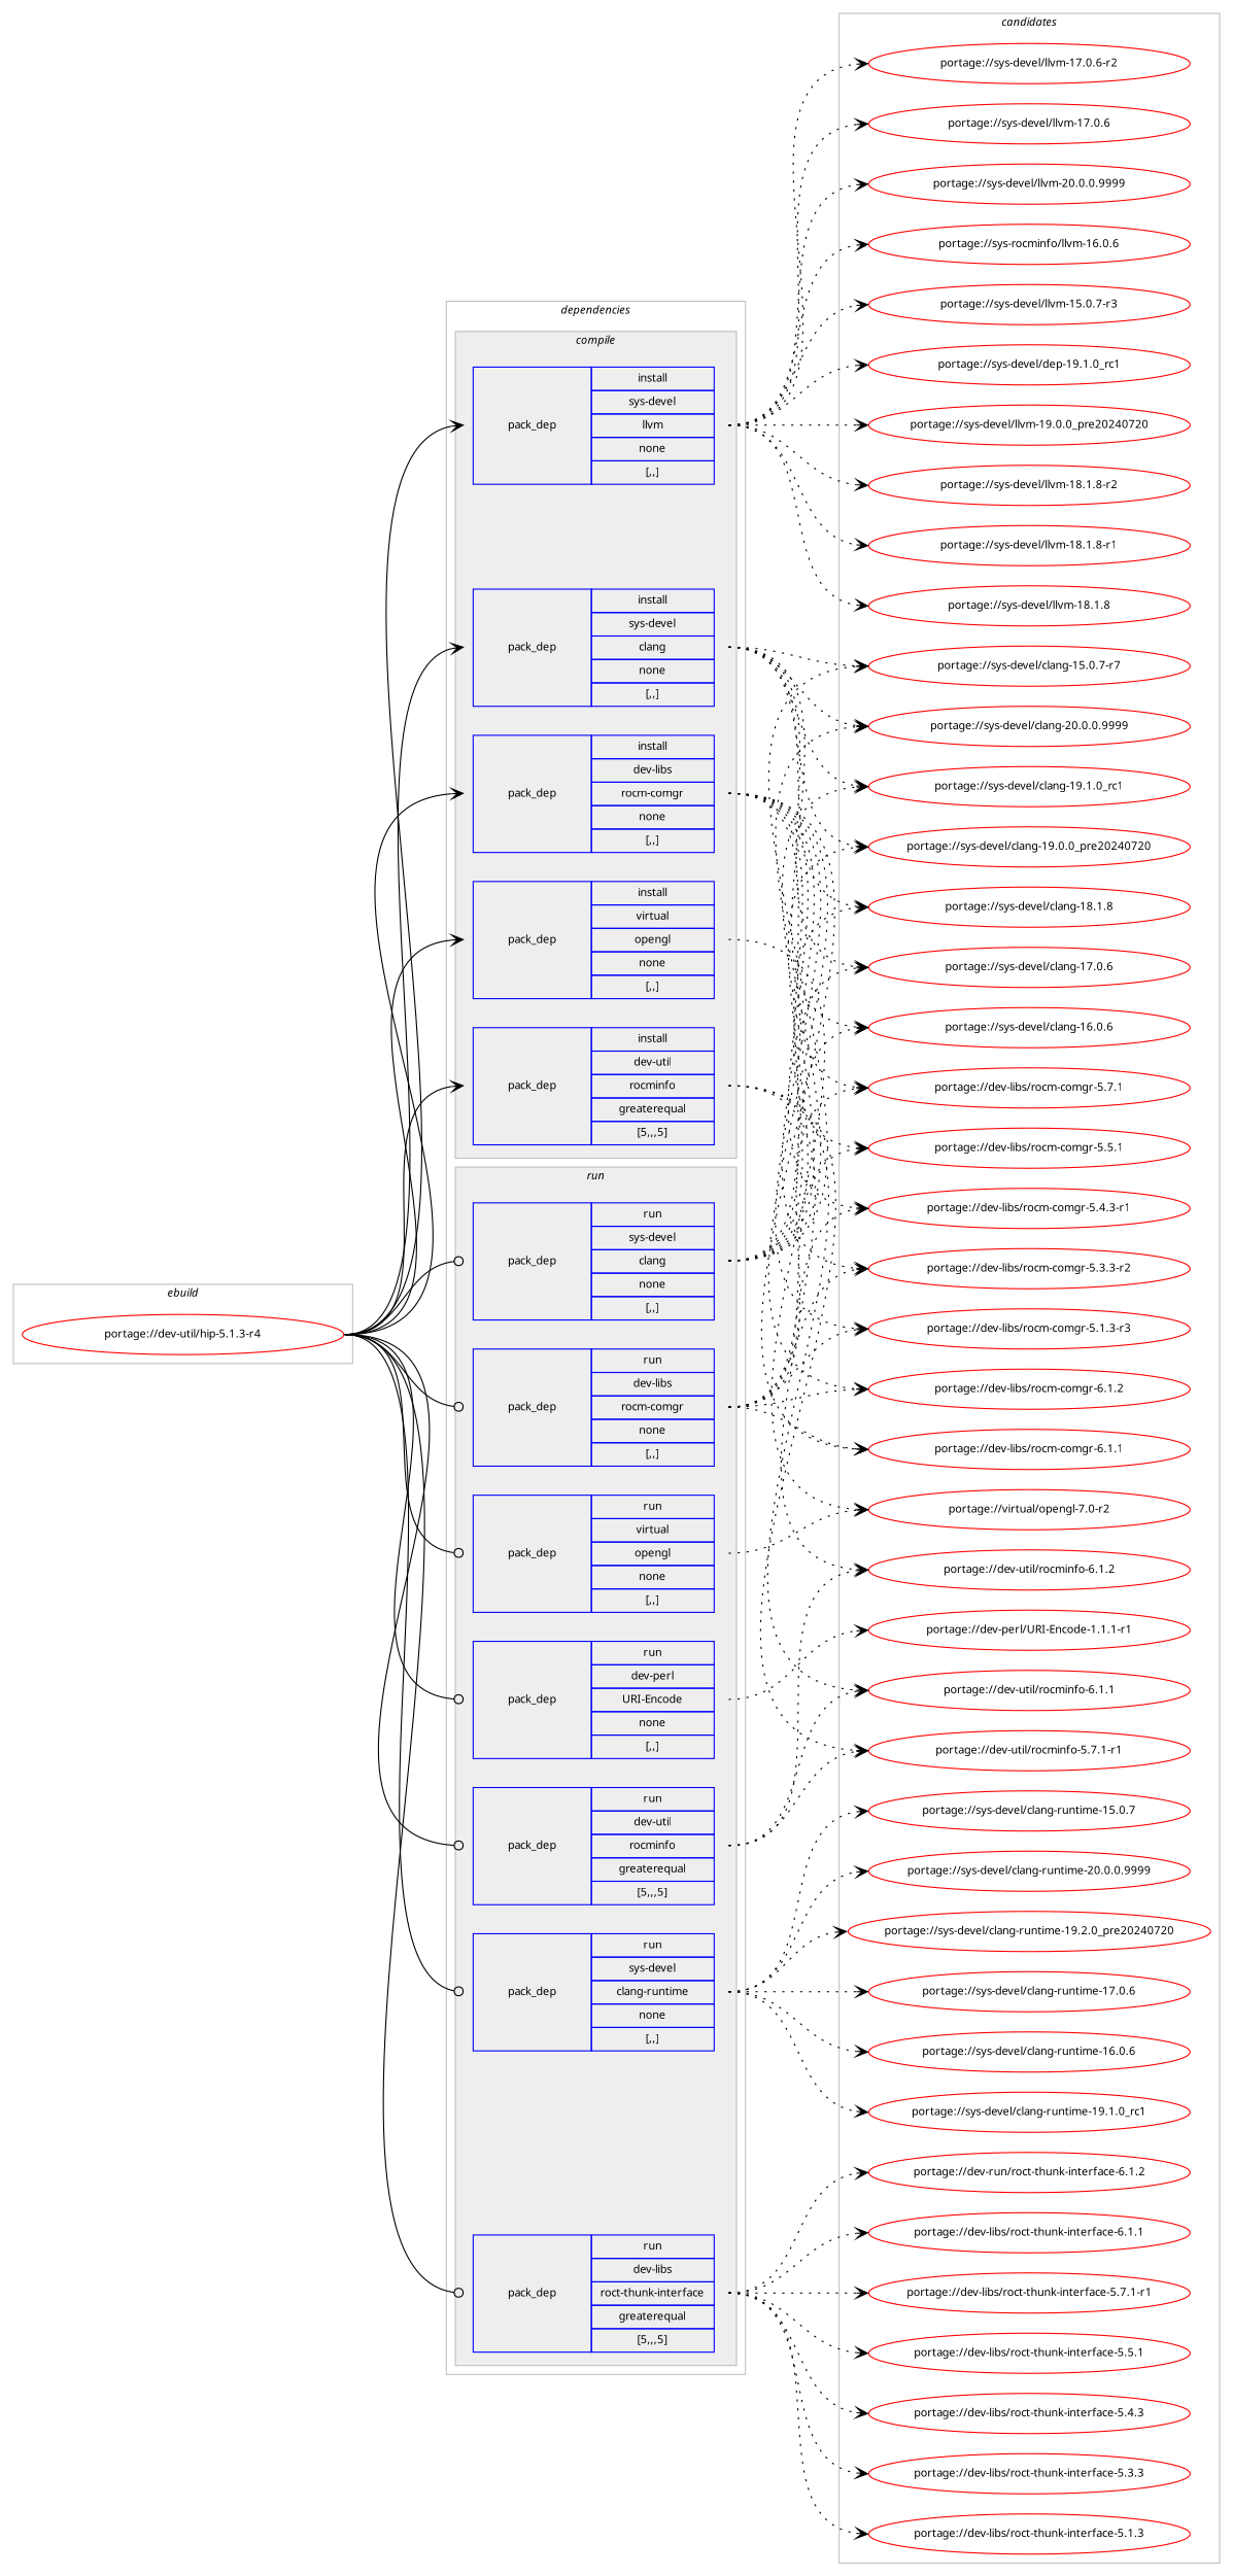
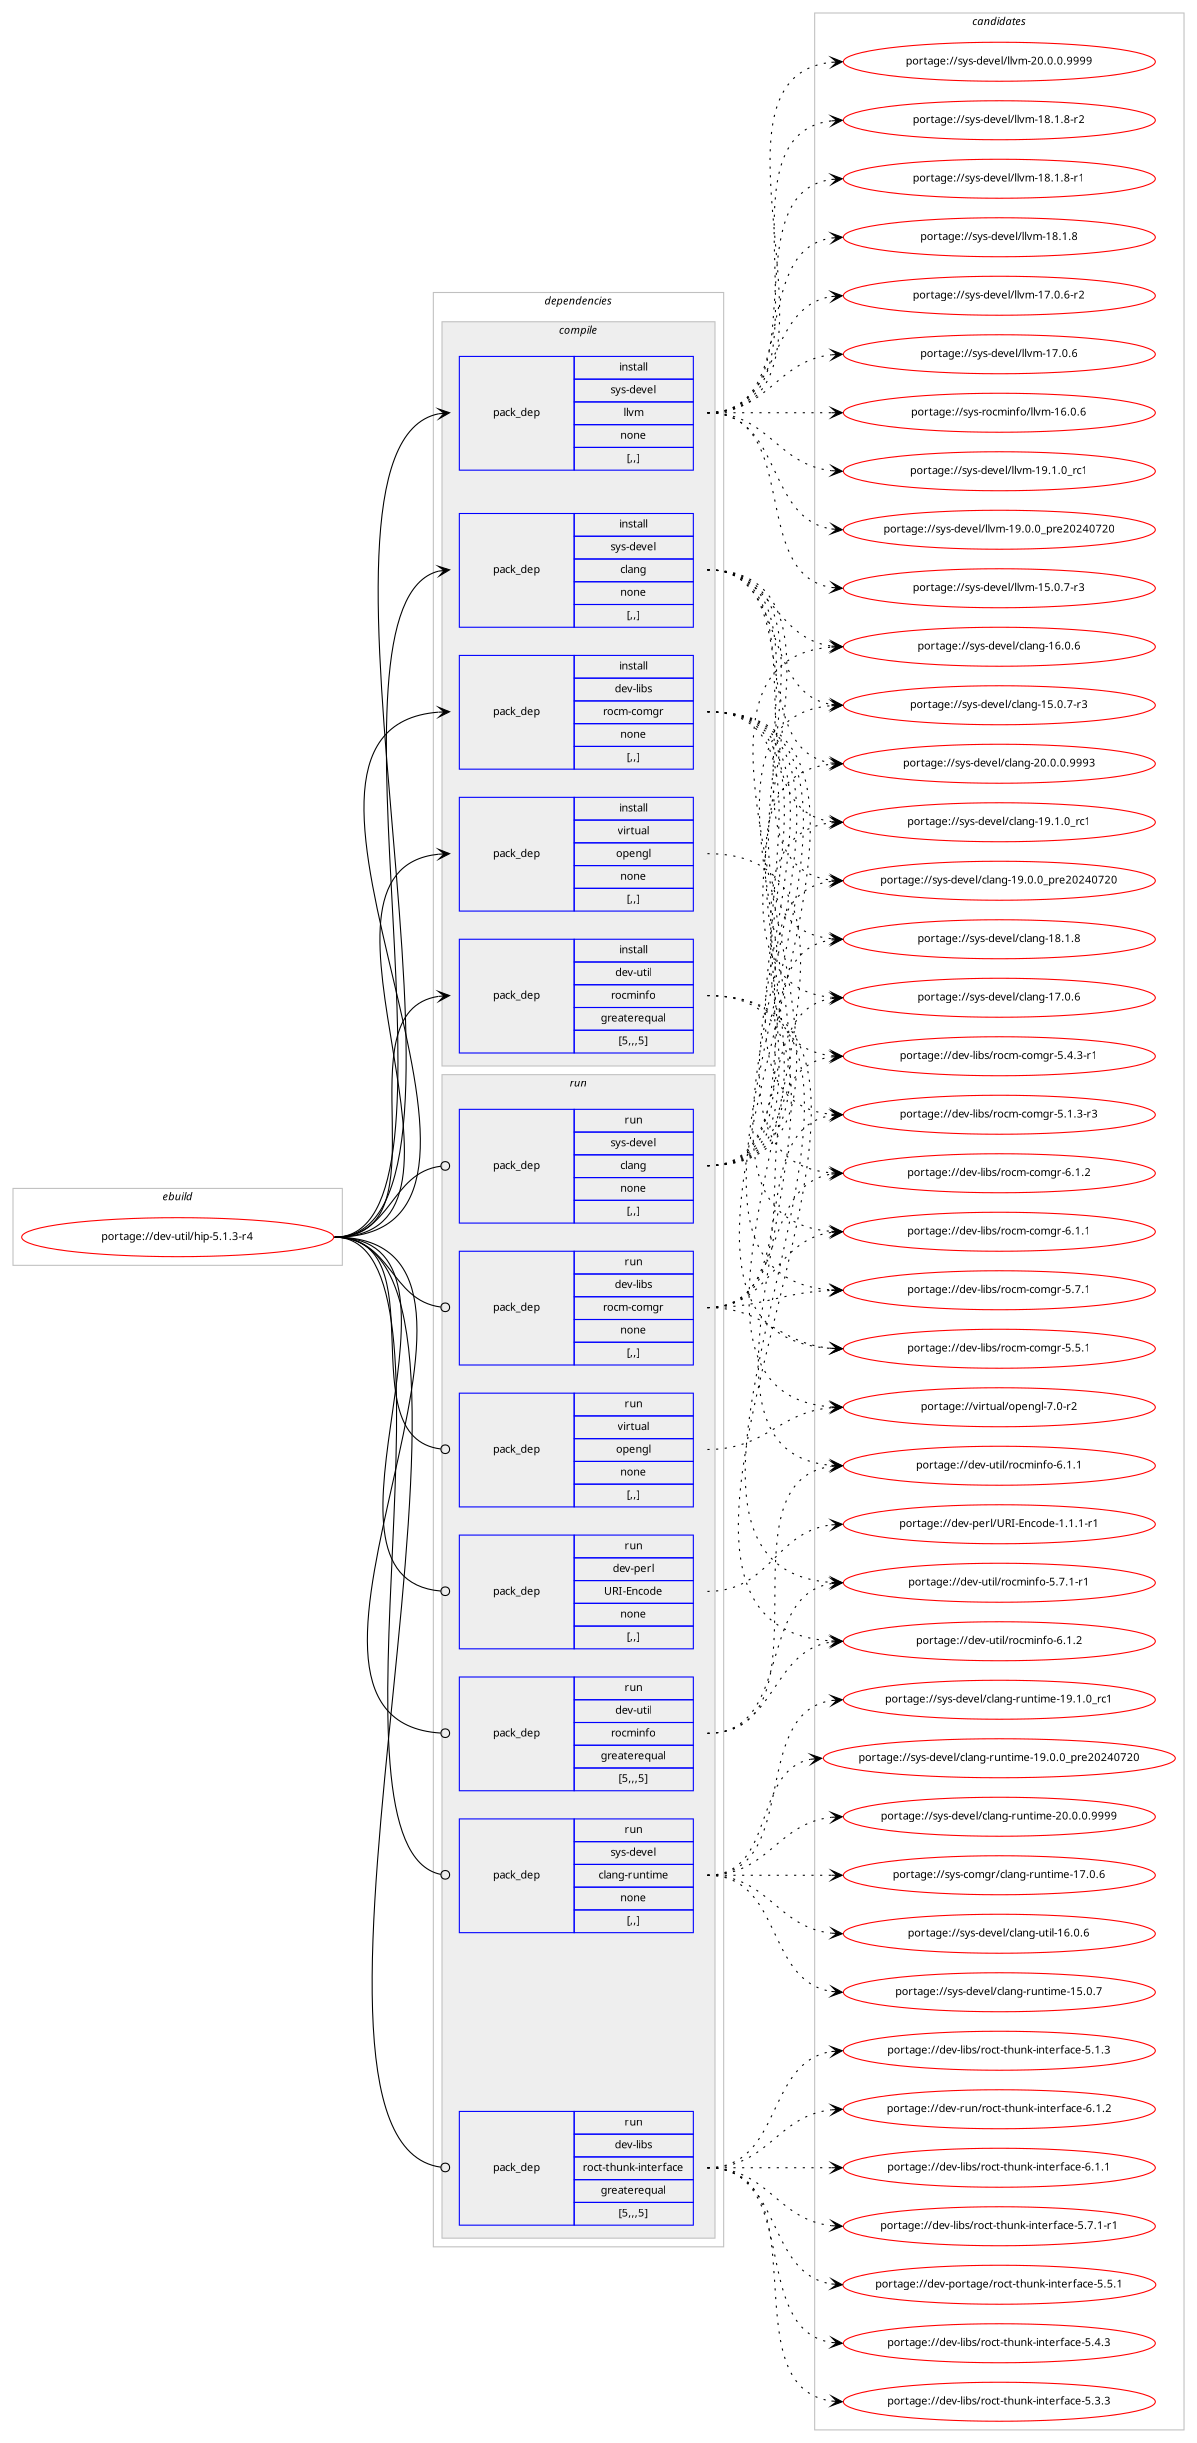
  digraph {
    compound=true
    concentrate=true
    fontname="Noto Sans"
    fontsize=10
    newrank=true
    rankdir=LR
    ranksep=1.5
    node [color=red fontname="Noto Sans" fontsize=10]
    edge [arrowhead=vee fontname="Noto Sans" headport=w style=dotted tailport=e weight=100]
    n1 [label="portage://dev-util/hip-5.1.3-r4" width=4]
    n2 [color=blue label=<<TABLE BORDER="0" CELLBORDER="1" CELLSPACING="0" CELLPADDING="4" WIDTH="220"><TR><TD ROWSPAN="6" CELLPADDING="30">pack_dep</TD></TR><TR><TD WIDTH="110">install</TD></TR><TR><TD>dev-libs</TD></TR><TR><TD>rocm-comgr</TD></TR><TR><TD>none</TD></TR><TR><TD>[,,]</TD></TR></TABLE>> shape=none]
    n3 [color=blue label=<<TABLE BORDER="0" CELLBORDER="1" CELLSPACING="0" CELLPADDING="4" WIDTH="220"><TR><TD ROWSPAN="6" CELLPADDING="30">pack_dep</TD></TR><TR><TD WIDTH="110">install</TD></TR><TR><TD>dev-util</TD></TR><TR><TD>rocminfo</TD></TR><TR><TD>greaterequal</TD></TR><TR><TD>[5,,,5]</TD></TR></TABLE>> shape=none]
    n4 [color=blue label=<<TABLE BORDER="0" CELLBORDER="1" CELLSPACING="0" CELLPADDING="4" WIDTH="220"><TR><TD ROWSPAN="6" CELLPADDING="30">pack_dep</TD></TR><TR><TD WIDTH="110">install</TD></TR><TR><TD>sys-devel</TD></TR><TR><TD>clang</TD></TR><TR><TD>none</TD></TR><TR><TD>[,,]</TD></TR></TABLE>> shape=none]
    n5 [color=blue label=<<TABLE BORDER="0" CELLBORDER="1" CELLSPACING="0" CELLPADDING="4" WIDTH="220"><TR><TD ROWSPAN="6" CELLPADDING="30">pack_dep</TD></TR><TR><TD WIDTH="110">install</TD></TR><TR><TD>virtual</TD></TR><TR><TD>opengl</TD></TR><TR><TD>none</TD></TR><TR><TD>[,,]</TD></TR></TABLE>> shape=none]
    n6 [color=blue label=<<TABLE BORDER="0" CELLBORDER="1" CELLSPACING="0" CELLPADDING="4" WIDTH="220"><TR><TD ROWSPAN="6" CELLPADDING="30">pack_dep</TD></TR><TR><TD WIDTH="110">install</TD></TR><TR><TD>sys-devel</TD></TR><TR><TD>llvm</TD></TR><TR><TD>none</TD></TR><TR><TD>[,,]</TD></TR></TABLE>> shape=none]
    n7 [color=blue label=<<TABLE BORDER="0" CELLBORDER="1" CELLSPACING="0" CELLPADDING="4" WIDTH="220"><TR><TD ROWSPAN="6" CELLPADDING="30">pack_dep</TD></TR><TR><TD WIDTH="110">run</TD></TR><TR><TD>dev-libs</TD></TR><TR><TD>rocm-comgr</TD></TR><TR><TD>none</TD></TR><TR><TD>[,,]</TD></TR></TABLE>> shape=none]
    n8 [color=blue label=<<TABLE BORDER="0" CELLBORDER="1" CELLSPACING="0" CELLPADDING="4" WIDTH="220"><TR><TD ROWSPAN="6" CELLPADDING="30">pack_dep</TD></TR><TR><TD WIDTH="110">run</TD></TR><TR><TD>dev-libs</TD></TR><TR><TD>roct-thunk-interface</TD></TR><TR><TD>greaterequal</TD></TR><TR><TD>[5,,,5]</TD></TR></TABLE>> shape=none]
    n9 [color=blue label=<<TABLE BORDER="0" CELLBORDER="1" CELLSPACING="0" CELLPADDING="4" WIDTH="220"><TR><TD ROWSPAN="6" CELLPADDING="30">pack_dep</TD></TR><TR><TD WIDTH="110">run</TD></TR><TR><TD>dev-perl</TD></TR><TR><TD>URI-Encode</TD></TR><TR><TD>none</TD></TR><TR><TD>[,,]</TD></TR></TABLE>> shape=none]
    n10 [color=blue label=<<TABLE BORDER="0" CELLBORDER="1" CELLSPACING="0" CELLPADDING="4" WIDTH="220"><TR><TD ROWSPAN="6" CELLPADDING="30">pack_dep</TD></TR><TR><TD WIDTH="110">run</TD></TR><TR><TD>dev-util</TD></TR><TR><TD>rocminfo</TD></TR><TR><TD>greaterequal</TD></TR><TR><TD>[5,,,5]</TD></TR></TABLE>> shape=none]
    n11 [color=blue label=<<TABLE BORDER="0" CELLBORDER="1" CELLSPACING="0" CELLPADDING="4" WIDTH="220"><TR><TD ROWSPAN="6" CELLPADDING="30">pack_dep</TD></TR><TR><TD WIDTH="110">run</TD></TR><TR><TD>sys-devel</TD></TR><TR><TD>clang</TD></TR><TR><TD>none</TD></TR><TR><TD>[,,]</TD></TR></TABLE>> shape=none]
    n12 [color=blue label=<<TABLE BORDER="0" CELLBORDER="1" CELLSPACING="0" CELLPADDING="4" WIDTH="220"><TR><TD ROWSPAN="6" CELLPADDING="30">pack_dep</TD></TR><TR><TD WIDTH="110">run</TD></TR><TR><TD>sys-devel</TD></TR><TR><TD>clang-runtime</TD></TR><TR><TD>none</TD></TR><TR><TD>[,,]</TD></TR></TABLE>> shape=none]
    n13 [color=blue label=<<TABLE BORDER="0" CELLBORDER="1" CELLSPACING="0" CELLPADDING="4" WIDTH="220"><TR><TD ROWSPAN="6" CELLPADDING="30">pack_dep</TD></TR><TR><TD WIDTH="110">run</TD></TR><TR><TD>virtual</TD></TR><TR><TD>opengl</TD></TR><TR><TD>none</TD></TR><TR><TD>[,,]</TD></TR></TABLE>> shape=none]
    n14 [label="portage://dev-libs/rocm-comgr-6.1.2" width=4]
    n15 [label="portage://dev-libs/rocm-comgr-6.1.1" width=4]
    n16 [label="portage://dev-libs/rocm-comgr-5.7.1" width=4]
    n17 [label="portage://dev-libs/rocm-comgr-5.5.1" width=4]
    n18 [label="portage://dev-libs/rocm-comgr-5.4.3-r1" width=4]
-   n19 [label="portage://dev-libs/rocm-comgr-5.3.3-r2" width=4]
    n20 [label="portage://dev-libs/rocm-comgr-5.1.3-r3" width=4]
    n21 [label="portage://dev-util/rocminfo-6.1.2" width=4]
    n22 [label="portage://dev-util/rocminfo-6.1.1" width=4]
    n23 [label="portage://dev-util/rocminfo-5.7.1-r1" width=4]
-   n24 [label="portage://sys-devel/clang-20.0.0.9999" width=4]
+   n24 [label="portage://sys-devel/clang-20.0.0.9993" width=4]
    n25 [label="portage://sys-devel/clang-19.1.0_rc1" width=4]
    n26 [label="portage://sys-devel/clang-19.0.0_pre20240720" width=4]
    n27 [label="portage://sys-devel/clang-18.1.8" width=4]
    n28 [label="portage://sys-devel/clang-17.0.6" width=4]
    n29 [label="portage://sys-devel/clang-16.0.6" width=4]
-   n30 [label="portage://sys-devel/clang-15.0.7-r7" width=4]
+   n30 [label="portage://sys-devel/clang-15.0.7-r3" width=4]
    n31 [label="portage://virtual/opengl-7.0-r2" width=4]
    n32 [label="portage://sys-devel/llvm-20.0.0.9999" width=4]
-   n33 [label="portage://sys-devel/dep-19.1.0_rc1" width=4]
+   n33 [label="portage://sys-devel/llvm-19.1.0_rc1" width=4]
    n34 [label="portage://sys-devel/llvm-19.0.0_pre20240720" width=4]
    n35 [label="portage://sys-devel/llvm-18.1.8-r2" width=4]
    n36 [label="portage://sys-devel/llvm-18.1.8-r1" width=4]
    n37 [label="portage://sys-devel/llvm-18.1.8" width=4]
    n38 [label="portage://sys-devel/llvm-17.0.6-r2" width=4]
    n39 [label="portage://sys-devel/llvm-17.0.6" width=4]
    n40 [label="portage://sys-rocminfo/llvm-16.0.6" width=4]
    n41 [label="portage://sys-devel/llvm-15.0.7-r3" width=4]
    n42 [label="portage://dev-run/roct-thunk-interface-6.1.2" width=4]
    n43 [label="portage://dev-libs/roct-thunk-interface-6.1.1" width=4]
    n44 [label="portage://dev-libs/roct-thunk-interface-5.7.1-r1" width=4]
-   n45 [label="portage://dev-libs/roct-thunk-interface-5.5.1" width=4]
+   n45 [label="portage://dev-portage/roct-thunk-interface-5.5.1" width=4]
    n46 [label="portage://dev-libs/roct-thunk-interface-5.4.3" width=4]
    n47 [label="portage://dev-libs/roct-thunk-interface-5.3.3" width=4]
    n48 [label="portage://dev-libs/roct-thunk-interface-5.1.3" width=4]
    n49 [label="portage://dev-perl/URI-Encode-1.1.1-r1" width=4]
    n50 [label="portage://sys-devel/clang-runtime-20.0.0.9999" width=4]
    n51 [label="portage://sys-devel/clang-runtime-19.1.0_rc1" width=4]
-   n52 [label="portage://sys-devel/clang-runtime-19.2.0_pre20240720" width=4]
-   n53 [label="portage://sys-devel/clang-runtime-17.0.6" width=4]
-   n54 [label="portage://sys-devel/clang-runtime-16.0.6" width=4]
+   n52 [label="portage://sys-devel/clang-runtime-19.0.0_pre20240720" width=4]
+   n53 [label="portage://sys-comgr/clang-runtime-17.0.6" width=4]
+   n54 [label="portage://sys-devel/clang-util-16.0.6" width=4]
    n55 [label="portage://sys-devel/clang-runtime-15.0.7" width=4]
    subgraph cluster_1 {
      color=gray
      label=<<i>ebuild</i>>
      n1
    }
    subgraph cluster_2 {
      color=gray
      label=<<i>dependencies</i>>
      subgraph cluster_3 {
        color=gray
        fillcolor="#eeeeee"
        label=<<i>compile</i>>
        style=filled
        subgraph sub_4 {
          color=gray
          fillcolor="#eeeeee"
          label=<<i>compile</i>>
          style=filled
          n2
        }
        subgraph sub_5 {
          color=gray
          fillcolor="#eeeeee"
          label=<<i>compile</i>>
          style=filled
          n3
        }
        subgraph sub_6 {
          color=gray
          fillcolor="#eeeeee"
          label=<<i>compile</i>>
          style=filled
          n4
        }
        subgraph sub_7 {
          color=gray
          fillcolor="#eeeeee"
          label=<<i>compile</i>>
          style=filled
          n5
        }
        subgraph sub_8 {
          color=gray
          fillcolor="#eeeeee"
          label=<<i>compile</i>>
          style=filled
          n6
        }
      }
      subgraph cluster_9 {
        color=gray
        fillcolor="#eeeeee"
        label=<<i>run</i>>
        style=filled
        subgraph sub_10 {
          color=gray
          fillcolor="#eeeeee"
          label=<<i>run</i>>
          style=filled
          n7
        }
        subgraph sub_11 {
          color=gray
          fillcolor="#eeeeee"
          label=<<i>run</i>>
          style=filled
          n8
        }
        subgraph sub_12 {
          color=gray
          fillcolor="#eeeeee"
          label=<<i>run</i>>
          style=filled
          n9
        }
        subgraph sub_13 {
          color=gray
          fillcolor="#eeeeee"
          label=<<i>run</i>>
          style=filled
          n10
        }
        subgraph sub_14 {
          color=gray
          fillcolor="#eeeeee"
          label=<<i>run</i>>
          style=filled
          n11
        }
        subgraph sub_15 {
          color=gray
          fillcolor="#eeeeee"
          label=<<i>run</i>>
          style=filled
          n12
        }
        subgraph sub_16 {
          color=gray
          fillcolor="#eeeeee"
          label=<<i>run</i>>
          style=filled
          n13
        }
      }
      subgraph cluster_17 {
        color=gray
        fillcolor="#eeeeee"
        label=<<i>compile and run</i>>
        style=filled
      }
    }
    subgraph cluster_18 {
      color=gray
      label=<<i>candidates</i>>
      rank=same
      subgraph sub_19 {
        color=black
        label=<<i>candidates</i>>
        nodesep=1
        rank=same
        n14
        n15
        n16
        n17
        n18
-       n19
        n20
      }
      subgraph sub_20 {
        color=black
        label=<<i>candidates</i>>
        nodesep=1
        rank=same
        n21
        n22
        n23
      }
      subgraph sub_21 {
        color=black
        label=<<i>candidates</i>>
        nodesep=1
        rank=same
        n24
        n25
        n26
        n27
        n28
        n29
        n30
      }
      subgraph sub_22 {
        color=black
        label=<<i>candidates</i>>
        nodesep=1
        rank=same
        n31
      }
      subgraph sub_23 {
        color=black
        label=<<i>candidates</i>>
        nodesep=1
        rank=same
        n32
        n33
        n34
        n35
        n36
        n37
        n38
        n39
        n40
        n41
      }
      subgraph sub_24 {
        color=black
        label=<<i>candidates</i>>
        nodesep=1
        rank=same
        n14
        n15
        n16
        n17
        n18
-       n19
        n20
      }
      subgraph sub_25 {
        color=black
        label=<<i>candidates</i>>
        nodesep=1
        rank=same
        n42
        n43
        n44
        n45
        n46
        n47
        n48
      }
      subgraph sub_26 {
        color=black
        label=<<i>candidates</i>>
        nodesep=1
        rank=same
        n49
      }
      subgraph sub_27 {
        color=black
        label=<<i>candidates</i>>
        nodesep=1
        rank=same
        n21
        n22
        n23
      }
      subgraph sub_28 {
        color=black
        label=<<i>candidates</i>>
        nodesep=1
        rank=same
        n24
        n25
        n26
        n27
        n28
        n29
        n30
      }
      subgraph sub_29 {
        color=black
        label=<<i>candidates</i>>
        nodesep=1
        rank=same
        n50
        n51
        n52
        n53
        n54
        n55
      }
      subgraph sub_30 {
        color=black
        label=<<i>candidates</i>>
        nodesep=1
        rank=same
        n31
      }
    }
    n1 -> n2 [style=solid weight=20]
    n1 -> n3 [style=solid weight=20]
    n1 -> n4 [style=solid weight=20]
    n1 -> n5 [style=solid weight=20]
    n1 -> n6 [style=solid weight=20]
    n1 -> n7 [arrowhead=odot style=solid weight=20]
    n1 -> n8 [arrowhead=odot style=solid weight=20]
    n1 -> n9 [arrowhead=odot style=solid weight=20]
    n1 -> n10 [arrowhead=odot style=solid weight=20]
    n1 -> n11 [arrowhead=odot style=solid weight=20]
    n1 -> n12 [arrowhead=odot style=solid weight=20]
    n1 -> n13 [arrowhead=odot style=solid weight=20]
    n2 -> n14
    n2 -> n15
    n2 -> n16
    n2 -> n17
    n2 -> n18
-   n2 -> n19
    n2 -> n20
    n3 -> n21
    n3 -> n22
    n3 -> n23
    n4 -> n24
    n4 -> n25
    n4 -> n26
    n4 -> n27
    n4 -> n28
    n4 -> n29
    n4 -> n30
    n5 -> n31
    n6 -> n32
    n6 -> n33
    n6 -> n34
    n6 -> n35
    n6 -> n36
    n6 -> n37
    n6 -> n38
    n6 -> n39
    n6 -> n40
    n6 -> n41
    n7 -> n14
    n7 -> n15
    n7 -> n16
    n7 -> n17
    n7 -> n18
-   n7 -> n19
    n7 -> n20
    n8 -> n42
    n8 -> n43
    n8 -> n44
    n8 -> n45
    n8 -> n46
    n8 -> n47
    n8 -> n48
    n9 -> n49
    n10 -> n21
    n10 -> n22
    n10 -> n23
    n11 -> n24
    n11 -> n25
    n11 -> n26
    n11 -> n27
    n11 -> n28
    n11 -> n29
    n11 -> n30
    n12 -> n50
    n12 -> n51
    n12 -> n52
    n12 -> n53
    n12 -> n54
    n12 -> n55
    n13 -> n31
  }
